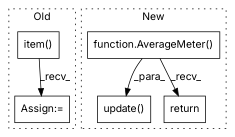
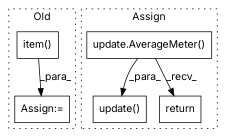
  digraph {
    fontname=Inter
    node [a=75 fontname=Inter shape=box]
    edge [fontname=Inter]
    n1 [l=41 label="item()" s=5123]
    n2 [a=68 l=4 label="Assign:=" s=5187]
    n3 [l="14,1" label="update()" s="8516,8553"]
-   n4 [l="13,1" label="function.AverageMeter()" s="7778,7806"]
+   n4 [l="13,1" label="update.AverageMeter()" s="7778,7806"]
    n5 [a=93 l=7 label=return s=8918]
    subgraph cluster_1 {
      label=Old
      style=dotted
      n1
      n2
    }
    subgraph cluster_2 {
-     label=New
+     label=Assign
      style=dotted
      n3
      n4
      n5
    }
-   n1 -> n2 [label=_recv_]
+   n1 -> n2 [label=_para_]
    n4 -> n3 [label=_para_]
    n4 -> n5 [label=_recv_]
  }
